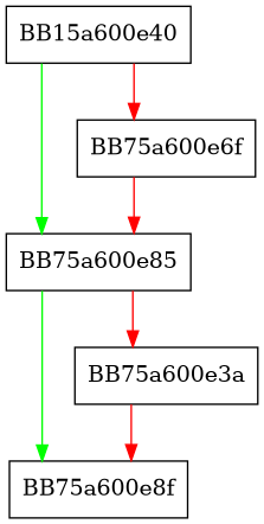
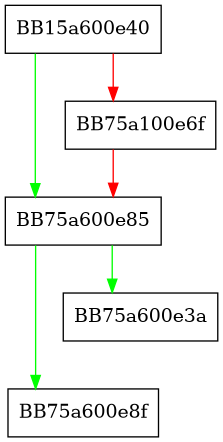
  digraph {
    splines=ortho
    node [shape=box]
    edge [color=red]
    n1 [label=BB15a600e40]
    BB75a600e85
-   BB75a600e6f
+   BB75a600e6f [label=BB75a100e6f]
    BB75a600e8f
    n5 [label=BB75a600e3a]
    n1 -> BB75a600e85 [color=green]
    n1 -> BB75a600e6f
    BB75a600e85 -> BB75a600e8f [color=green]
-   BB75a600e85 -> n5
+   BB75a600e85 -> n5 [color=green]
    BB75a600e6f -> BB75a600e85
-   n5 -> BB75a600e8f
  }
